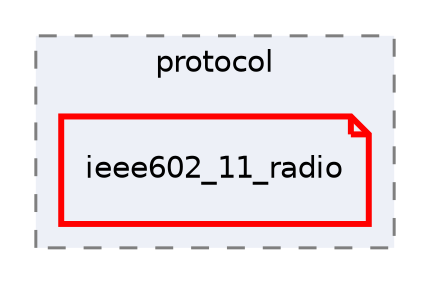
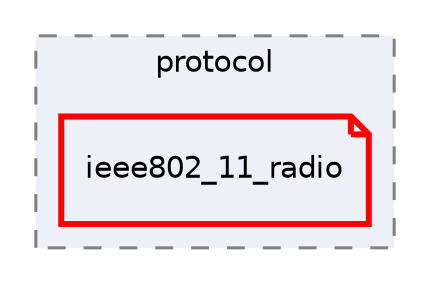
  digraph {
    compound=true
-   n1 [color=red fillcolor="#edf0f7" fontname=Helvetica fontsize=10 label=ieee602_11_radio shape=note style="filled,bold,"]
+   n1 [color=red fillcolor="#edf0f7" fontname=Helvetica fontsize=10 label=ieee802_11_radio shape=note style="filled,bold,"]
    subgraph cluster_1 {
      bgcolor="#edf0f7"
      fontname=Helvetica
      fontsize=10
      label=protocol
      pencolor=grey50
      style="filled,dashed,"
      n1
    }
  }
